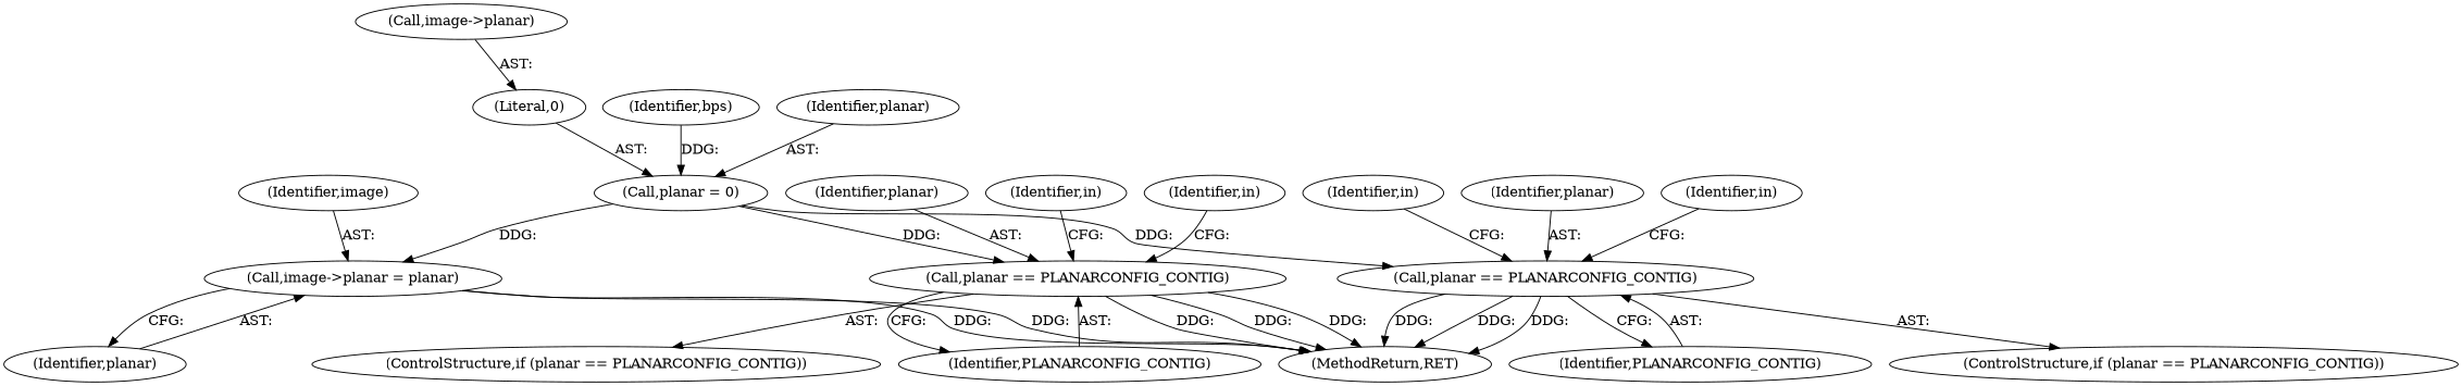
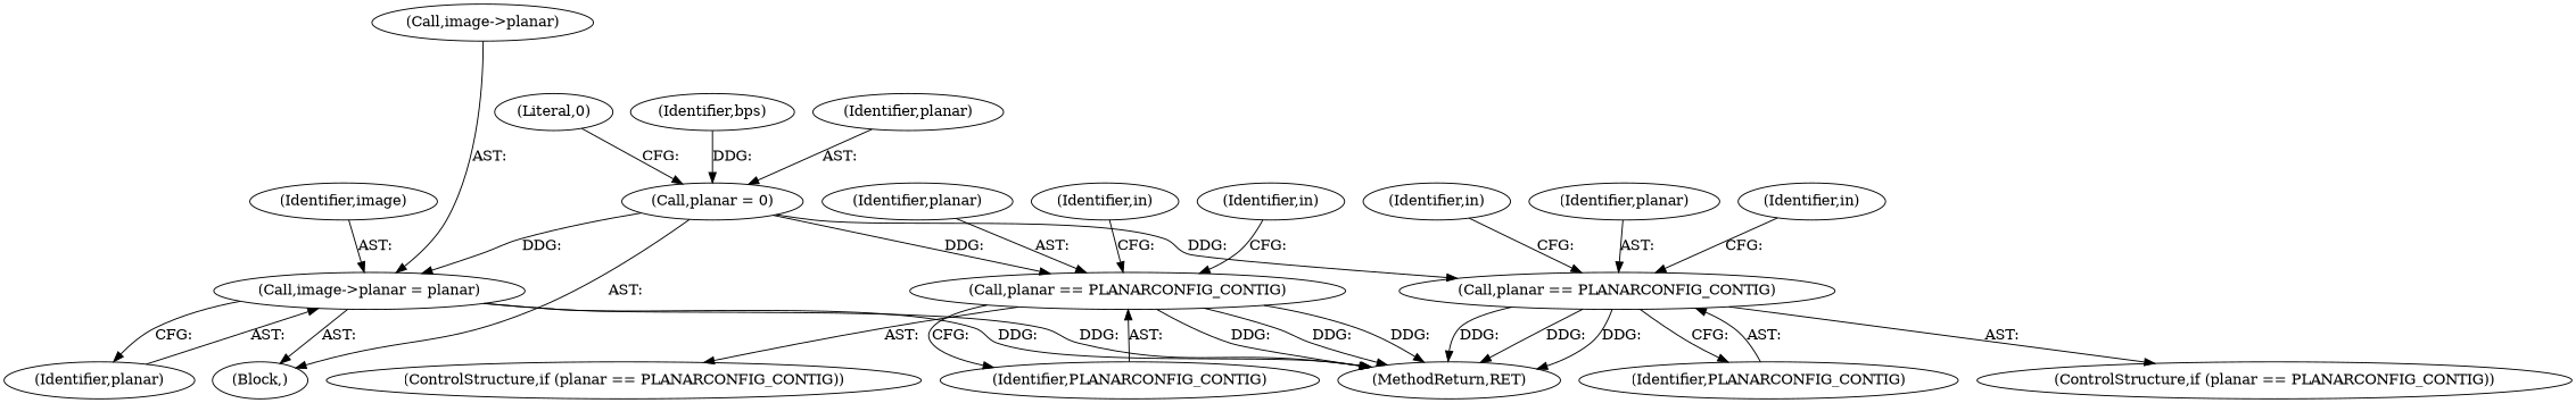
  digraph {
    n1 [label="(Call,planar = 0)"]
    n2 [label="(Call,image->planar = planar)"]
    n3 [label="(Call,planar == PLANARCONFIG_CONTIG)"]
    n4 [label="(Call,planar == PLANARCONFIG_CONTIG)"]
+   n5 [label="(Block,)"]
    n6 [label="(Identifier,planar)"]
    n7 [label="(MethodReturn,RET)"]
    n8 [label="(ControlStructure,if (planar == PLANARCONFIG_CONTIG))"]
    n9 [label="(Identifier,PLANARCONFIG_CONTIG)"]
    n10 [label="(Identifier,PLANARCONFIG_CONTIG)"]
    n11 [label="(ControlStructure,if (planar == PLANARCONFIG_CONTIG))"]
    n12 [label="(Literal,0)"]
    n13 [label="(Identifier,image)"]
    n14 [label="(Identifier,planar)"]
    n15 [label="(Identifier,in)"]
    n16 [label="(Call,image->planar)"]
    n17 [label="(Identifier,in)"]
    n18 [label="(Identifier,bps)"]
    n19 [label="(Identifier,in)"]
    n20 [label="(Identifier,planar)"]
    n21 [label="(Identifier,planar)"]
    n22 [label="(Identifier,in)"]
    n1 -> n2 [label="DDG: "]
    n1 -> n3 [label="DDG: "]
    n1 -> n4 [label="DDG: "]
+   n1 -> n5 [label="AST: "]
+   n2 -> n5 [label="AST: "]
    n2 -> n6 [label="CFG: "]
    n2 -> n7 [label="DDG: "]
    n2 -> n7 [label="DDG: "]
    n3 -> n7 [label="DDG: "]
    n3 -> n7 [label="DDG: "]
    n3 -> n7 [label="DDG: "]
    n3 -> n8 [label="AST: "]
    n3 -> n9 [label="CFG: "]
    n4 -> n7 [label="DDG: "]
    n4 -> n7 [label="DDG: "]
    n4 -> n7 [label="DDG: "]
    n4 -> n10 [label="CFG: "]
    n4 -> n11 [label="AST: "]
    n6 -> n2 [label="AST: "]
    n9 -> n3 [label="AST: "]
    n10 -> n4 [label="AST: "]
-   n12 -> n1 [label="AST: "]
+   n12 -> n1 [label="CFG: "]
    n13 -> n2 [label="AST: "]
    n14 -> n3 [label="AST: "]
    n15 -> n4 [label="CFG: "]
-   n16 -> n12 [label="AST: "]
+   n16 -> n2 [label="AST: "]
    n17 -> n3 [label="CFG: "]
    n18 -> n1 [label="DDG: "]
    n19 -> n3 [label="CFG: "]
    n20 -> n1 [label="AST: "]
    n21 -> n4 [label="AST: "]
    n22 -> n4 [label="CFG: "]
  }
